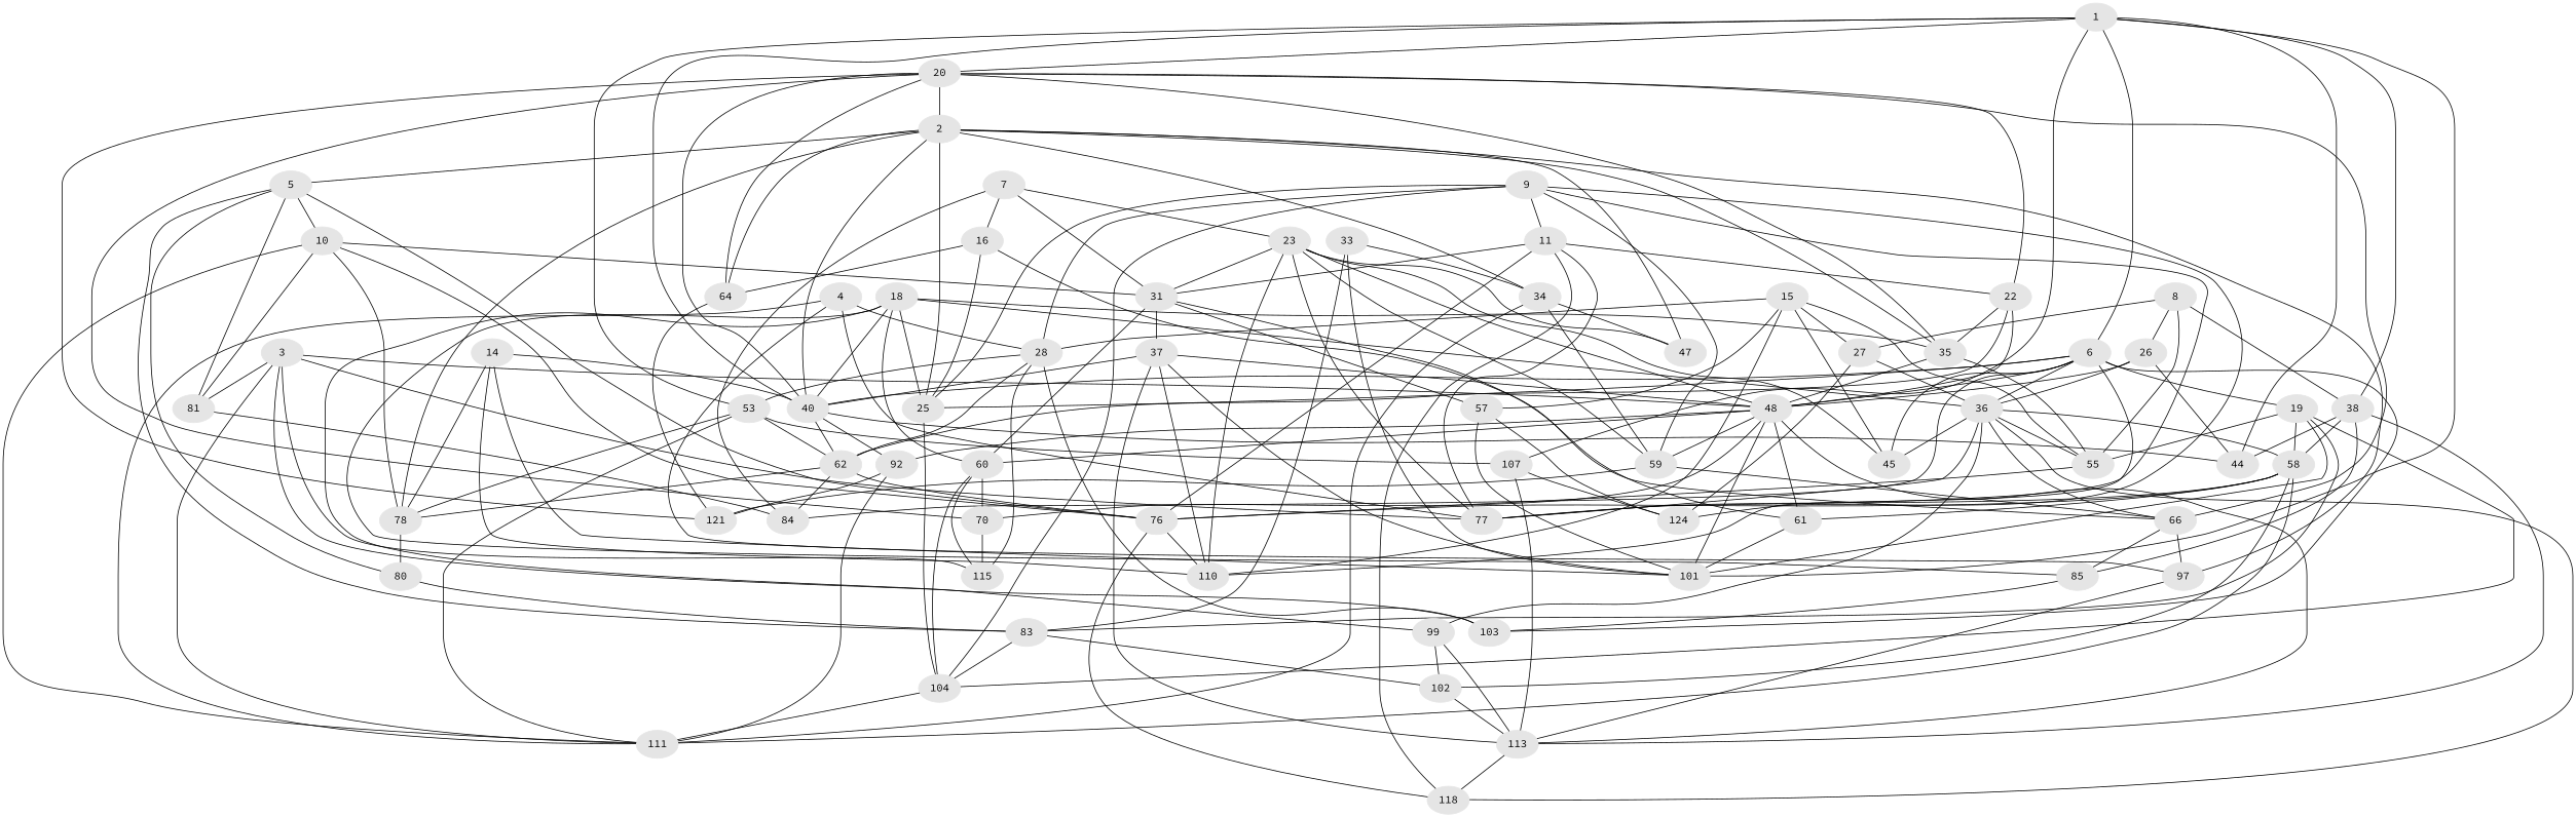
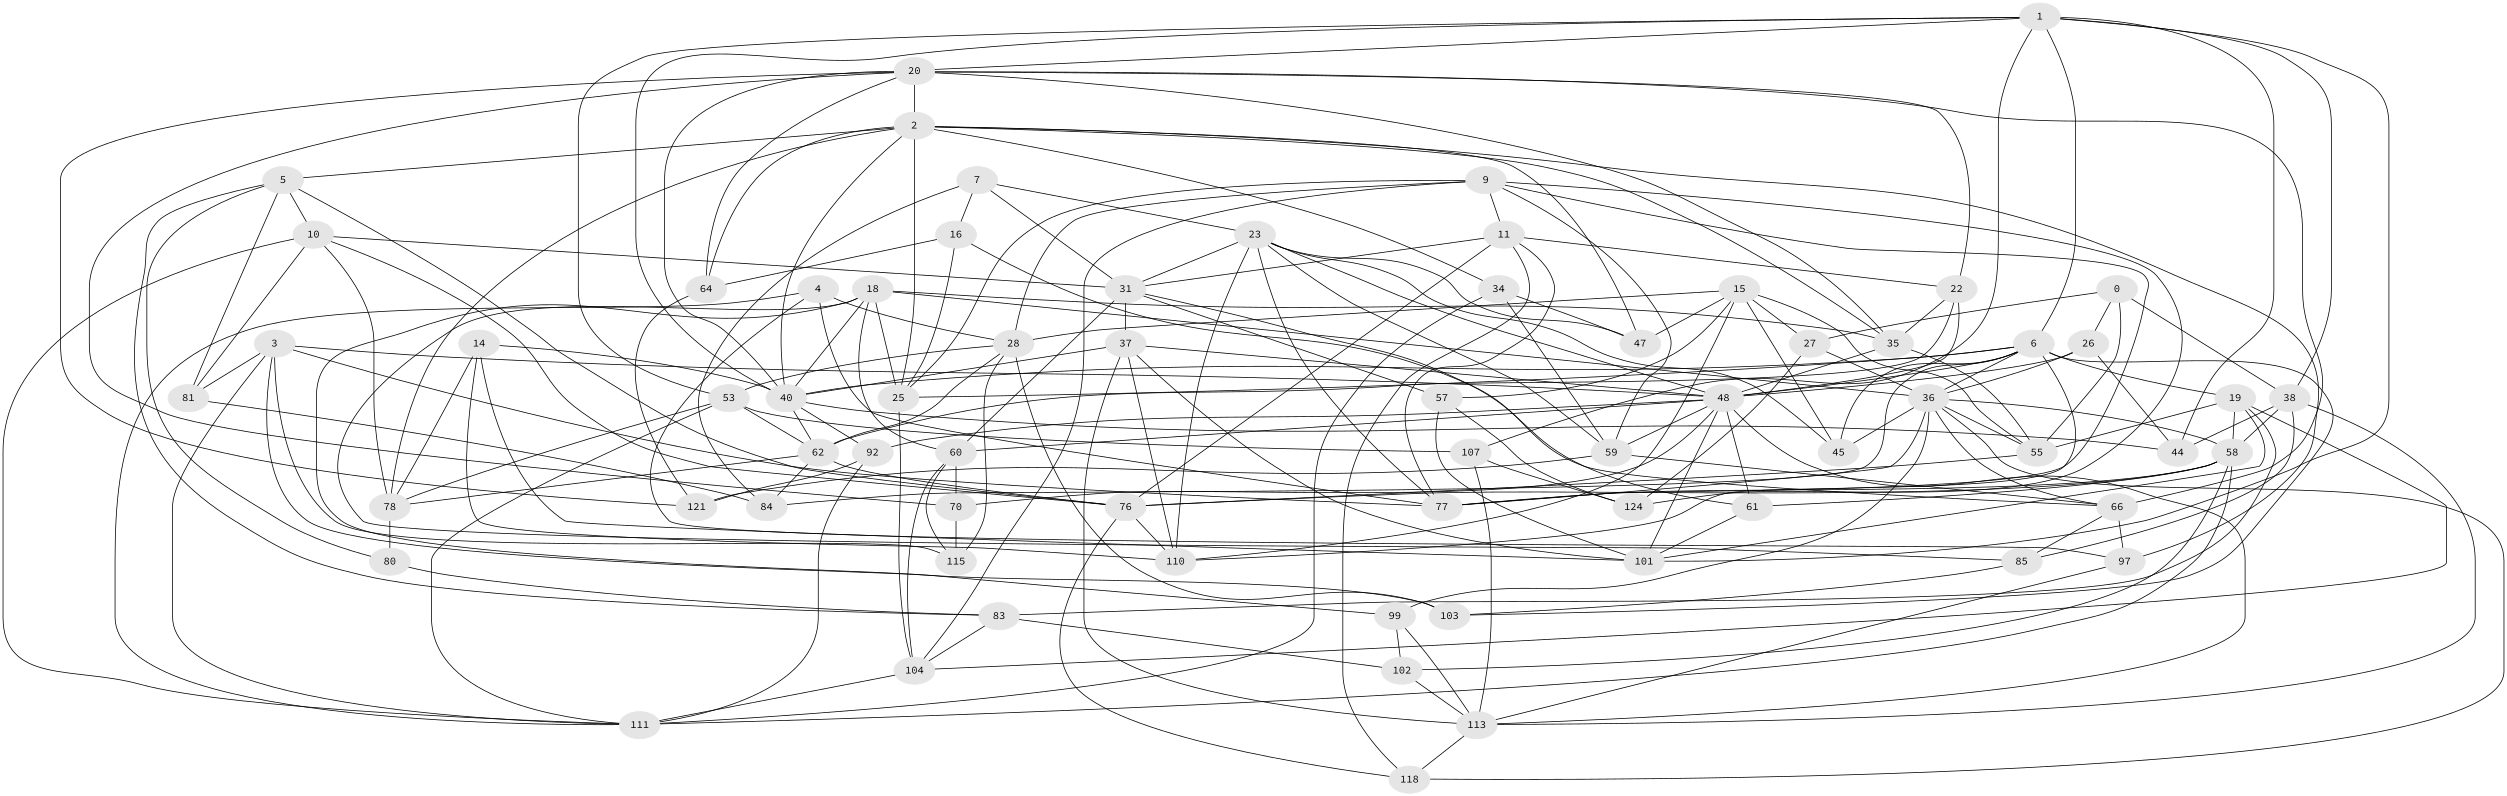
  graph {
    fontname="Source Code Pro"
    node [color=gray90 fontname="Source Code Pro" style=filled]
    edge [fontname="Source Code Pro"]
    1 [super="+108+24"]
    6 [super="+95+30"]
    20 [super="+122+49"]
    38 [super="+132"]
    40 [super="+41+65"]
    44
    53 [super="+56+92"]
    101 [super="+105"]
    107
    2 [super="+88+138+12"]
    5 [super="+43"]
    25 [super="+42"]
    34 [super="+51"]
    35 [super="+130"]
    47
    64
    78 [super="+140"]
    97
    48 [super="+50+69+112"]
    103
    19 [super="+29+87"]
    36 [super="+86+46+116"]
    45
    84
    110 [super="+134"]
    22 [super="+89"]
    66 [super="+71"]
    70
    121
    85
    58 [super="+74"]
    113 [super="+133+135"]
    62 [super="+82+63"]
    n34 [label=92]
    111 [super="+126+120"]
    60 [super="+94"]
    115
    104 [super="+106"]
    124
    81
    10 [super="+21"]
    76 [super="+114"]
    80
    83 [super="+139"]
    59 [super="+100"]
    55 [super="+96"]
    3 [super="+13"]
    77 [super="+119+129"]
    61
    28 [super="+68+32"]
    4
    31 [super="+39"]
    118
    102
    99
    7
    16
    23 [super="+127+117"]
    57
    37 [super="+67"]
-   8
+   8 [label=0]
    26
    27
    9 [super="+125+17"]
    11 [super="+93"]
    14
    15 [super="+91+136"]
    18 [super="+90"]
-   33
    1 -- 6
    1 -- 20
    1 -- 38
    1 -- 40
    1 -- 44
    1 -- 53
    1 -- 101
    1 -- 107
    6 -- 40
    6 -- 25
    6 -- 48
    6 -- 103
    6 -- 19
    6 -- 36
    6 -- 45
    6 -- 84
    6 -- 110
    20 -- 40
    20 -- 2
    20 -- 35
    20 -- 64
    20 -- 22
    20 -- 66
    20 -- 70
    20 -- 121
    38 -- 44
    38 -- 85
    38 -- 58
    38 -- 113
    40 -- 44
    40 -- 62
    40 -- n34
    53 -- 107
    53 -- 78
    53 -- 62
    53 -- 111
    107 -- 113
    107 -- 124
    2 -- 40
    2 -- 5
    2 -- 25
    2 -- 34
    2 -- 35
    2 -- 47
    2 -- 64
    2 -- 78
    2 -- 97
    5 -- 81
    5 -- 10
    5 -- 76
    5 -- 80
    5 -- 83
    25 -- 104
    34 -- 47
    34 -- 111
    34 -- 59
    35 -- 48
    35 -- 55
    64 -- 121
    78 -- 80
    97 -- 113
    48 -- 101
    48 -- 70
    48 -- 113
    48 -- n34
    48 -- 60
    48 -- 59
    48 -- 61
    19 -- 101
    19 -- 58
    19 -- 104
    19 -- 83
    19 -- 55
    36 -- 45
    36 -- 66
    36 -- 58
    36 -- 55
    36 -- 77
    36 -- 118
    36 -- 99
    22 -- 35
    22 -- 48
    22 -- 62 [weight=2]
    66 -- 97
    66 -- 85
    70 -- 115
    85 -- 103
    58 -- 111
    58 -- 76
    58 -- 77
    58 -- 61
    58 -- 102
    113 -- 118
    62 -- 78
    62 -- 84
    62 -- 76
    n34 -- 121
    n34 -- 111
    60 -- 70
    60 -- 115
    60 -- 104
    104 -- 111
    81 -- 84
    10 -- 78
    10 -- 111
    10 -- 81
    10 -- 76
    10 -- 31
    76 -- 110
    76 -- 118
    80 -- 83
    83 -- 104
    83 -- 102
    59 -- 66
    59 -- 121
    55 -- 76
    3 -- 48
    3 -- 103
    3 -- 111
    3 -- 115
    3 -- 81
    3 -- 77
    61 -- 101
    28 -- 53
    28 -- 103
    28 -- 62
    28 -- 115
    4 -- 97
    4 -- 111
    4 -- 77
    4 -- 28
    31 -- 60
    31 -- 61
    31 -- 57
    31 -- 37
    102 -- 113
    99 -- 113
    99 -- 102
    7 -- 84
    7 -- 31
    7 -- 16
    7 -- 23
    16 -- 25
    16 -- 64
    16 -- 66
    23 -- 47
    23 -- 48
    23 -- 45
    23 -- 110
    23 -- 59
    23 -- 77
    23 -- 31
    57 -- 101
    57 -- 124
    37 -- 40
    37 -- 101
    37 -- 48
    37 -- 110
    37 -- 113
    8 -- 38
    8 -- 55
    8 -- 26
    8 -- 27
    26 -- 44
    26 -- 48
    26 -- 36
    27 -- 36
    27 -- 124
    9 -- 25
    9 -- 104
    9 -- 124
    9 -- 59
    9 -- 77
    9 -- 28 [weight=2]
    9 -- 11
    11 -- 22
    11 -- 76
    11 -- 77
    11 -- 31
    11 -- 118
    14 -- 40
    14 -- 101
    14 -- 78
    14 -- 110
+   15 -- 47
    15 -- 45
    15 -- 110
    15 -- 55
    15 -- 28
    15 -- 57
    15 -- 27
    18 -- 40
    18 -- 25
    18 -- 35
    18 -- 36
    18 -- 85
    18 -- 60
    18 -- 99
-   33 -- 101
-   33 -- 34
-   33 -- 83
  }
